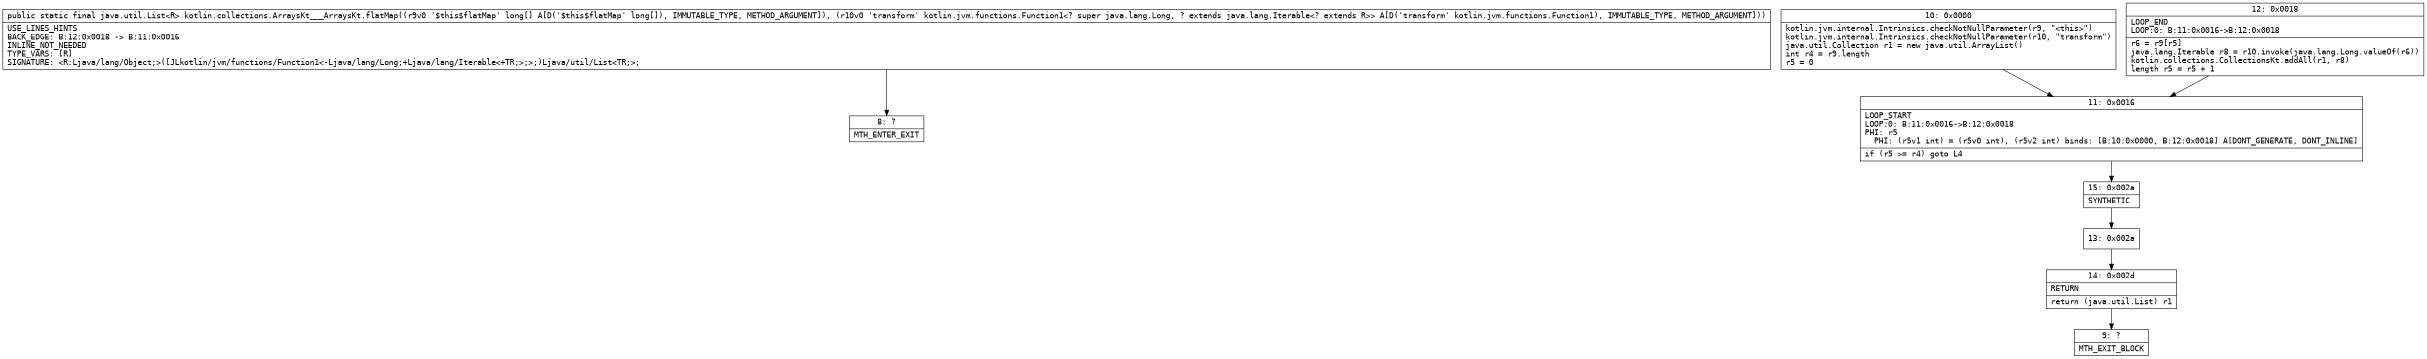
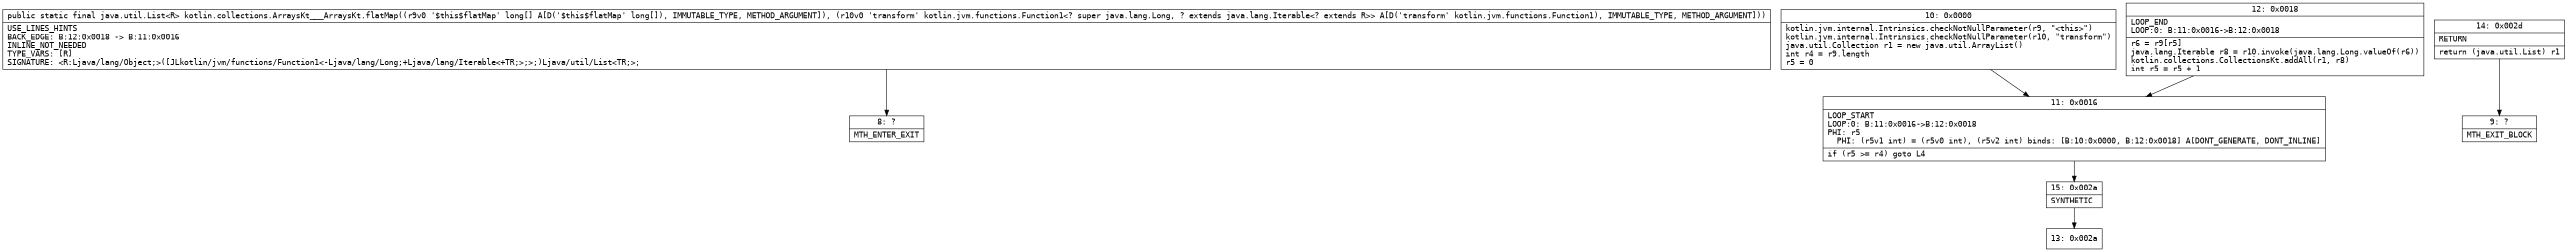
  digraph {
    fontname="DejaVu Sans Mono"
    node [fontname="DejaVu Sans Mono" shape=record]
    edge [fontname="DejaVu Sans Mono"]
    n1 [label="{8\:\ ?|MTH_ENTER_EXIT\l}"]
    n2 [label="{10\:\ 0x0000|kotlin.jvm.internal.Intrinsics.checkNotNullParameter(r9, \"\<this\>\")\lkotlin.jvm.internal.Intrinsics.checkNotNullParameter(r10, \"transform\")\ljava.util.Collection r1 = new java.util.ArrayList()\lint r4 = r9.length\lr5 = 0\l}"]
    n3 [label="{11\:\ 0x0016|LOOP_START\lLOOP:0: B:11:0x0016\-\>B:12:0x0018\lPHI: r5 \l  PHI: (r5v1 int) = (r5v0 int), (r5v2 int) binds: [B:10:0x0000, B:12:0x0018] A[DONT_GENERATE, DONT_INLINE]\l|if (r5 \>= r4) goto L4\l}"]
    n4 [label="{15\:\ 0x002a|SYNTHETIC\l}"]
-   n5 [label="{12\:\ 0x0018|LOOP_END\lLOOP:0: B:11:0x0016\-\>B:12:0x0018\l|r6 = r9[r5]\ljava.lang.Iterable r8 = r10.invoke(java.lang.Long.valueOf(r6))\lkotlin.collections.CollectionsKt.addAll(r1, r8)\llength r5 = r5 + 1\l}"]
+   n5 [label="{12\:\ 0x0018|LOOP_END\lLOOP:0: B:11:0x0016\-\>B:12:0x0018\l|r6 = r9[r5]\ljava.lang.Iterable r8 = r10.invoke(java.lang.Long.valueOf(r6))\lkotlin.collections.CollectionsKt.addAll(r1, r8)\lint r5 = r5 + 1\l}"]
    n6 [label="{13\:\ 0x002a}"]
    n7 [label="{14\:\ 0x002d|RETURN\l|return (java.util.List) r1\l}"]
    n8 [label="{9\:\ ?|MTH_EXIT_BLOCK\l}"]
    n9 [label="{public static final java.util.List\<R\> kotlin.collections.ArraysKt___ArraysKt.flatMap((r9v0 '$this$flatMap' long[] A[D('$this$flatMap' long[]), IMMUTABLE_TYPE, METHOD_ARGUMENT]), (r10v0 'transform' kotlin.jvm.functions.Function1\<? super java.lang.Long, ? extends java.lang.Iterable\<? extends R\>\> A[D('transform' kotlin.jvm.functions.Function1), IMMUTABLE_TYPE, METHOD_ARGUMENT]))  | USE_LINES_HINTS\lBACK_EDGE: B:12:0x0018 \-\> B:11:0x0016\lINLINE_NOT_NEEDED\lTYPE_VARS: [R]\lSIGNATURE: \<R:Ljava\/lang\/Object;\>([JLkotlin\/jvm\/functions\/Function1\<\-Ljava\/lang\/Long;+Ljava\/lang\/Iterable\<+TR;\>;\>;)Ljava\/util\/List\<TR;\>;\l}"]
    n2 -> n3
    n3 -> n4
    n4 -> n6
    n5 -> n3
-   n6 -> n7
    n7 -> n8
    n9 -> n1
  }
